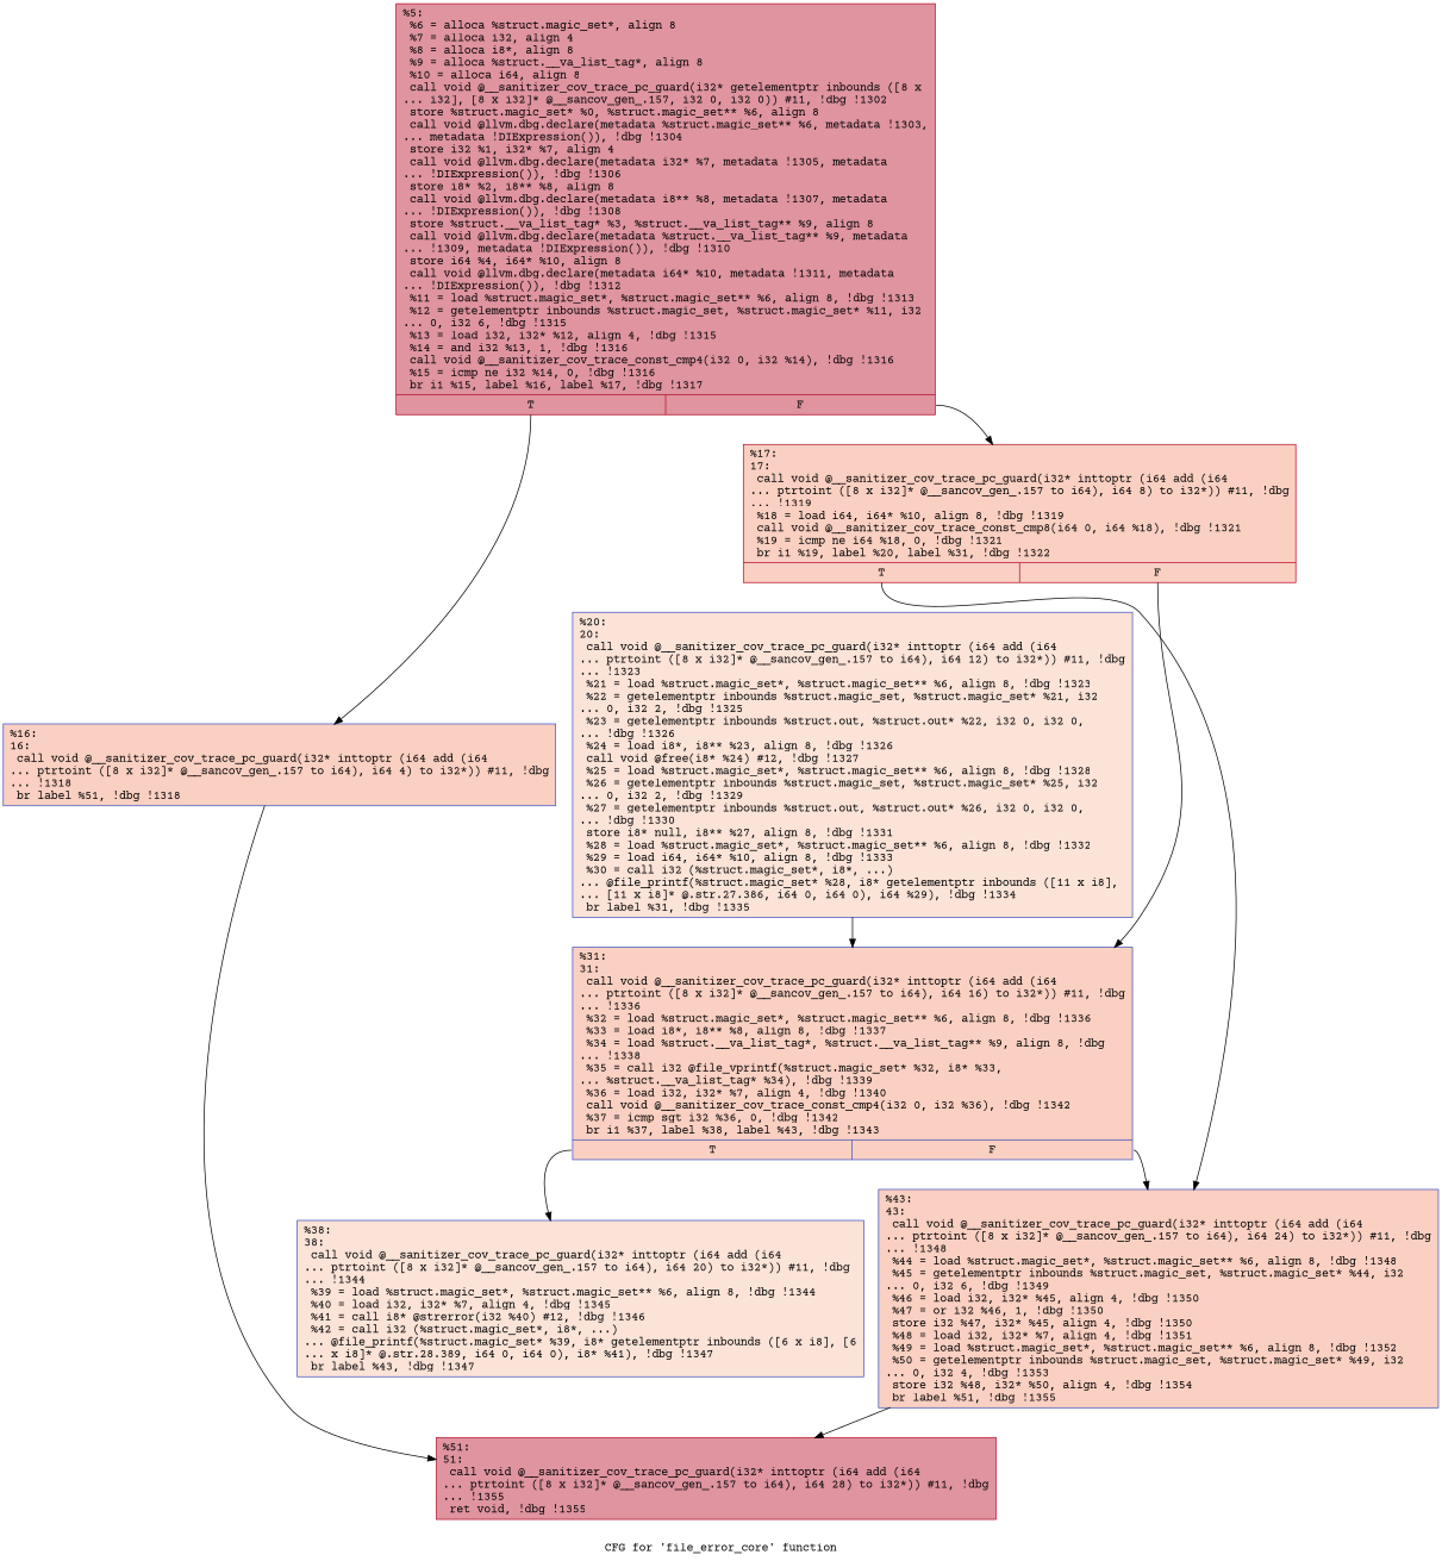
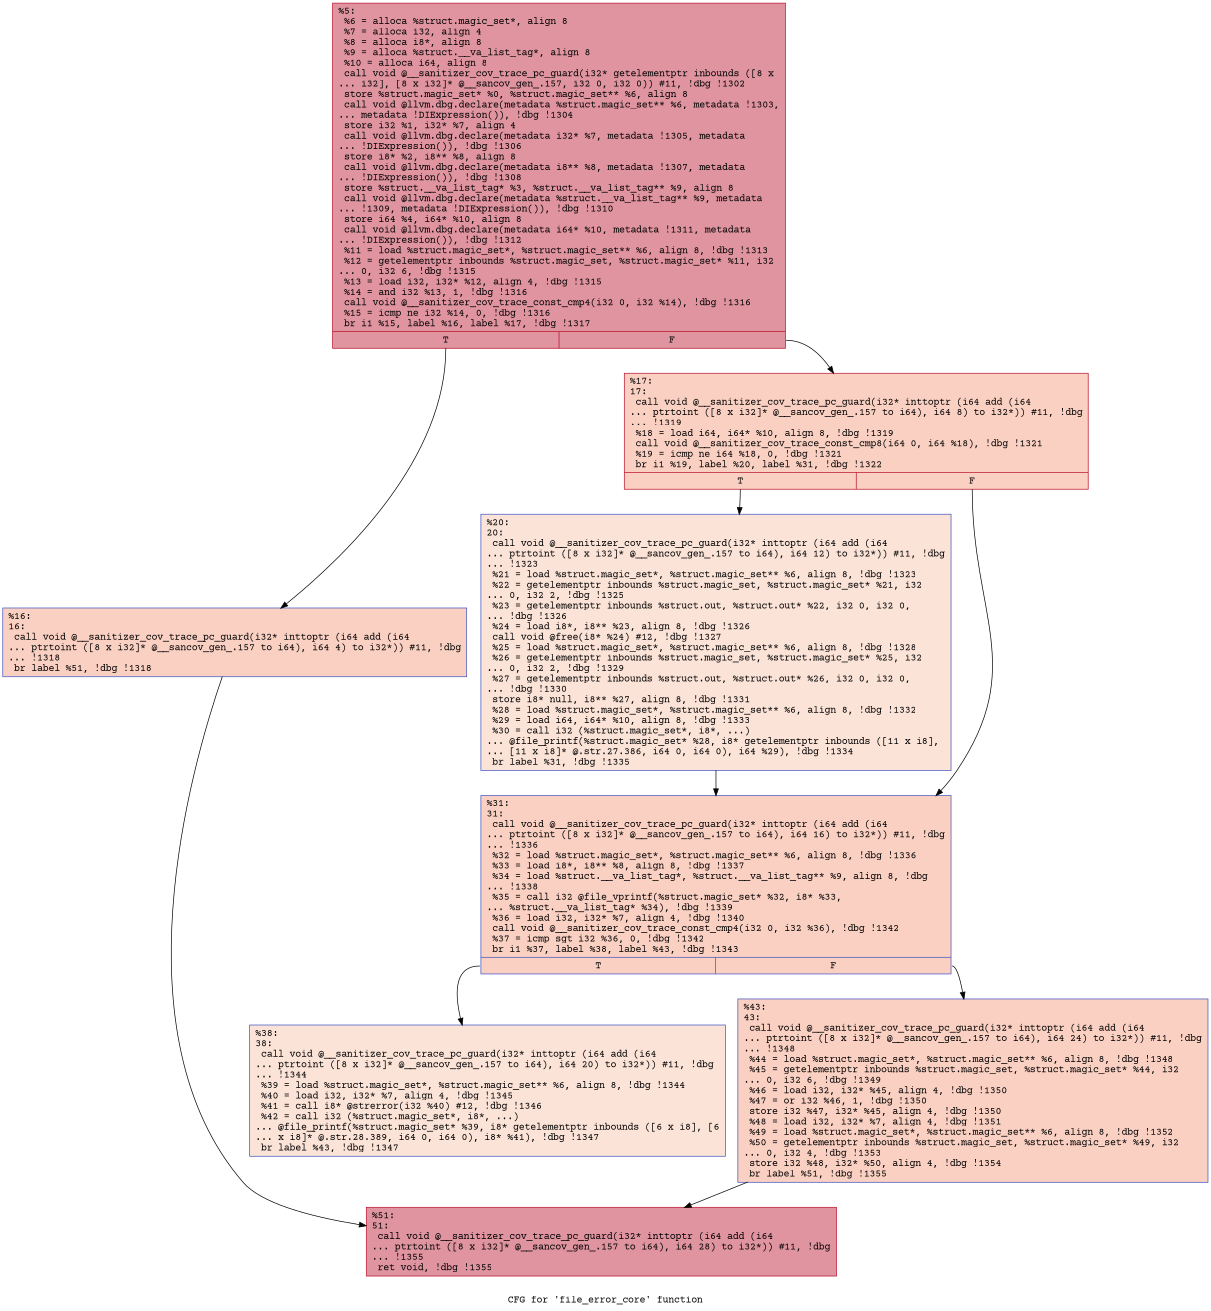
  digraph {
    fontname="Courier Prime"
    label="CFG for 'file_error_core' function"
    node [color="#3d50c3ff" fillcolor="#f3947570" fontname="Courier Prime" shape=record style=filled]
    edge [fontname="Courier Prime"]
    n1 [color="#b70d28ff" fillcolor="#b70d2870" label="{%5:\l  %6 = alloca %struct.magic_set*, align 8\l  %7 = alloca i32, align 4\l  %8 = alloca i8*, align 8\l  %9 = alloca %struct.__va_list_tag*, align 8\l  %10 = alloca i64, align 8\l  call void @__sanitizer_cov_trace_pc_guard(i32* getelementptr inbounds ([8 x\l... i32], [8 x i32]* @__sancov_gen_.157, i32 0, i32 0)) #11, !dbg !1302\l  store %struct.magic_set* %0, %struct.magic_set** %6, align 8\l  call void @llvm.dbg.declare(metadata %struct.magic_set** %6, metadata !1303,\l... metadata !DIExpression()), !dbg !1304\l  store i32 %1, i32* %7, align 4\l  call void @llvm.dbg.declare(metadata i32* %7, metadata !1305, metadata\l... !DIExpression()), !dbg !1306\l  store i8* %2, i8** %8, align 8\l  call void @llvm.dbg.declare(metadata i8** %8, metadata !1307, metadata\l... !DIExpression()), !dbg !1308\l  store %struct.__va_list_tag* %3, %struct.__va_list_tag** %9, align 8\l  call void @llvm.dbg.declare(metadata %struct.__va_list_tag** %9, metadata\l... !1309, metadata !DIExpression()), !dbg !1310\l  store i64 %4, i64* %10, align 8\l  call void @llvm.dbg.declare(metadata i64* %10, metadata !1311, metadata\l... !DIExpression()), !dbg !1312\l  %11 = load %struct.magic_set*, %struct.magic_set** %6, align 8, !dbg !1313\l  %12 = getelementptr inbounds %struct.magic_set, %struct.magic_set* %11, i32\l... 0, i32 6, !dbg !1315\l  %13 = load i32, i32* %12, align 4, !dbg !1315\l  %14 = and i32 %13, 1, !dbg !1316\l  call void @__sanitizer_cov_trace_const_cmp4(i32 0, i32 %14), !dbg !1316\l  %15 = icmp ne i32 %14, 0, !dbg !1316\l  br i1 %15, label %16, label %17, !dbg !1317\l|{<s0>T|<s1>F}}"]
    n2 [label="{%16:\l16:                                               \l  call void @__sanitizer_cov_trace_pc_guard(i32* inttoptr (i64 add (i64\l... ptrtoint ([8 x i32]* @__sancov_gen_.157 to i64), i64 4) to i32*)) #11, !dbg\l... !1318\l  br label %51, !dbg !1318\l}"]
    n3 [color="#b70d28ff" label="{%17:\l17:                                               \l  call void @__sanitizer_cov_trace_pc_guard(i32* inttoptr (i64 add (i64\l... ptrtoint ([8 x i32]* @__sancov_gen_.157 to i64), i64 8) to i32*)) #11, !dbg\l... !1319\l  %18 = load i64, i64* %10, align 8, !dbg !1319\l  call void @__sanitizer_cov_trace_const_cmp8(i64 0, i64 %18), !dbg !1321\l  %19 = icmp ne i64 %18, 0, !dbg !1321\l  br i1 %19, label %20, label %31, !dbg !1322\l|{<s0>T|<s1>F}}"]
    n4 [color="#b70d28ff" fillcolor="#b70d2870" label="{%51:\l51:                                               \l  call void @__sanitizer_cov_trace_pc_guard(i32* inttoptr (i64 add (i64\l... ptrtoint ([8 x i32]* @__sancov_gen_.157 to i64), i64 28) to i32*)) #11, !dbg\l... !1355\l  ret void, !dbg !1355\l}"]
    n5 [fillcolor="#f6bfa670" label="{%20:\l20:                                               \l  call void @__sanitizer_cov_trace_pc_guard(i32* inttoptr (i64 add (i64\l... ptrtoint ([8 x i32]* @__sancov_gen_.157 to i64), i64 12) to i32*)) #11, !dbg\l... !1323\l  %21 = load %struct.magic_set*, %struct.magic_set** %6, align 8, !dbg !1323\l  %22 = getelementptr inbounds %struct.magic_set, %struct.magic_set* %21, i32\l... 0, i32 2, !dbg !1325\l  %23 = getelementptr inbounds %struct.out, %struct.out* %22, i32 0, i32 0,\l... !dbg !1326\l  %24 = load i8*, i8** %23, align 8, !dbg !1326\l  call void @free(i8* %24) #12, !dbg !1327\l  %25 = load %struct.magic_set*, %struct.magic_set** %6, align 8, !dbg !1328\l  %26 = getelementptr inbounds %struct.magic_set, %struct.magic_set* %25, i32\l... 0, i32 2, !dbg !1329\l  %27 = getelementptr inbounds %struct.out, %struct.out* %26, i32 0, i32 0,\l... !dbg !1330\l  store i8* null, i8** %27, align 8, !dbg !1331\l  %28 = load %struct.magic_set*, %struct.magic_set** %6, align 8, !dbg !1332\l  %29 = load i64, i64* %10, align 8, !dbg !1333\l  %30 = call i32 (%struct.magic_set*, i8*, ...)\l... @file_printf(%struct.magic_set* %28, i8* getelementptr inbounds ([11 x i8],\l... [11 x i8]* @.str.27.386, i64 0, i64 0), i64 %29), !dbg !1334\l  br label %31, !dbg !1335\l}"]
    n6 [label="{%31:\l31:                                               \l  call void @__sanitizer_cov_trace_pc_guard(i32* inttoptr (i64 add (i64\l... ptrtoint ([8 x i32]* @__sancov_gen_.157 to i64), i64 16) to i32*)) #11, !dbg\l... !1336\l  %32 = load %struct.magic_set*, %struct.magic_set** %6, align 8, !dbg !1336\l  %33 = load i8*, i8** %8, align 8, !dbg !1337\l  %34 = load %struct.__va_list_tag*, %struct.__va_list_tag** %9, align 8, !dbg\l... !1338\l  %35 = call i32 @file_vprintf(%struct.magic_set* %32, i8* %33,\l... %struct.__va_list_tag* %34), !dbg !1339\l  %36 = load i32, i32* %7, align 4, !dbg !1340\l  call void @__sanitizer_cov_trace_const_cmp4(i32 0, i32 %36), !dbg !1342\l  %37 = icmp sgt i32 %36, 0, !dbg !1342\l  br i1 %37, label %38, label %43, !dbg !1343\l|{<s0>T|<s1>F}}"]
    n7 [fillcolor="#f6bfa670" label="{%38:\l38:                                               \l  call void @__sanitizer_cov_trace_pc_guard(i32* inttoptr (i64 add (i64\l... ptrtoint ([8 x i32]* @__sancov_gen_.157 to i64), i64 20) to i32*)) #11, !dbg\l... !1344\l  %39 = load %struct.magic_set*, %struct.magic_set** %6, align 8, !dbg !1344\l  %40 = load i32, i32* %7, align 4, !dbg !1345\l  %41 = call i8* @strerror(i32 %40) #12, !dbg !1346\l  %42 = call i32 (%struct.magic_set*, i8*, ...)\l... @file_printf(%struct.magic_set* %39, i8* getelementptr inbounds ([6 x i8], [6\l... x i8]* @.str.28.389, i64 0, i64 0), i8* %41), !dbg !1347\l  br label %43, !dbg !1347\l}"]
    n8 [label="{%43:\l43:                                               \l  call void @__sanitizer_cov_trace_pc_guard(i32* inttoptr (i64 add (i64\l... ptrtoint ([8 x i32]* @__sancov_gen_.157 to i64), i64 24) to i32*)) #11, !dbg\l... !1348\l  %44 = load %struct.magic_set*, %struct.magic_set** %6, align 8, !dbg !1348\l  %45 = getelementptr inbounds %struct.magic_set, %struct.magic_set* %44, i32\l... 0, i32 6, !dbg !1349\l  %46 = load i32, i32* %45, align 4, !dbg !1350\l  %47 = or i32 %46, 1, !dbg !1350\l  store i32 %47, i32* %45, align 4, !dbg !1350\l  %48 = load i32, i32* %7, align 4, !dbg !1351\l  %49 = load %struct.magic_set*, %struct.magic_set** %6, align 8, !dbg !1352\l  %50 = getelementptr inbounds %struct.magic_set, %struct.magic_set* %49, i32\l... 0, i32 4, !dbg !1353\l  store i32 %48, i32* %50, align 4, !dbg !1354\l  br label %51, !dbg !1355\l}"]
    n1 -> n2 [tailport=s0]
    n1 -> n3 [tailport=s1]
    n2 -> n4
-   n3 -> n8 [tailport=s0]
+   n3 -> n5 [tailport=s0]
    n3 -> n6 [tailport=s1]
    n5 -> n6
    n6 -> n7 [tailport=s0]
    n6 -> n8 [tailport=s1]
    n8 -> n4
  }
